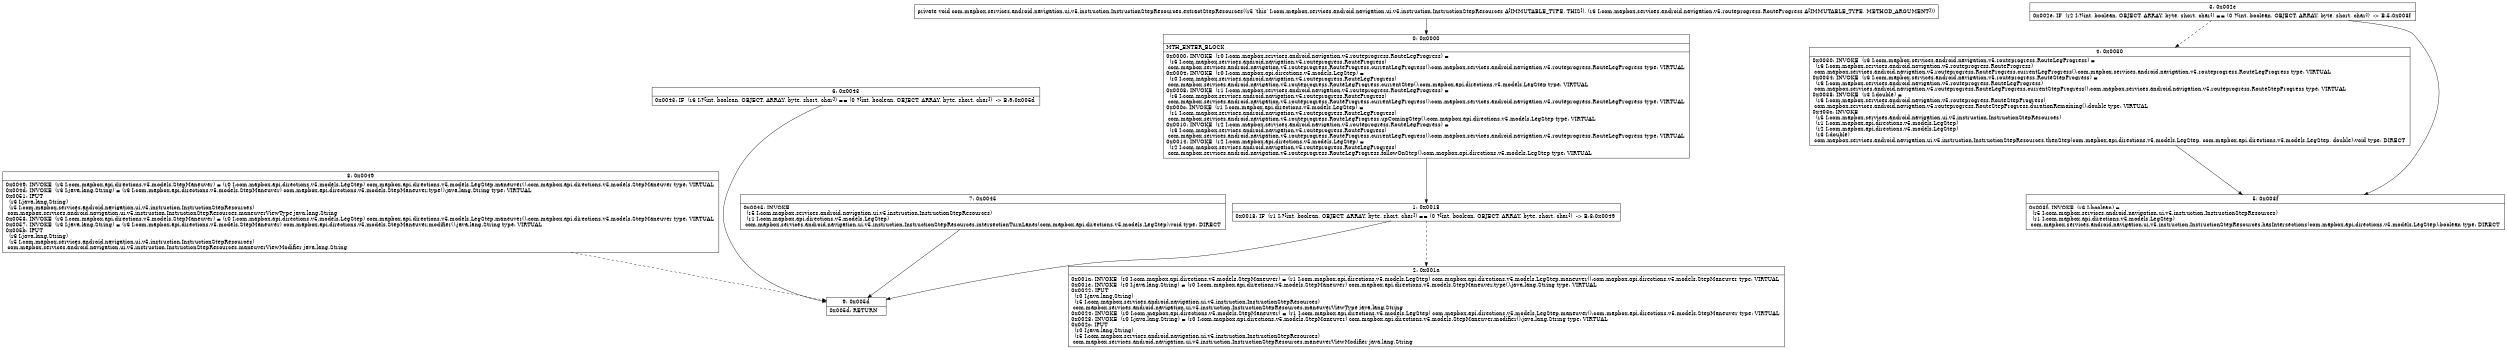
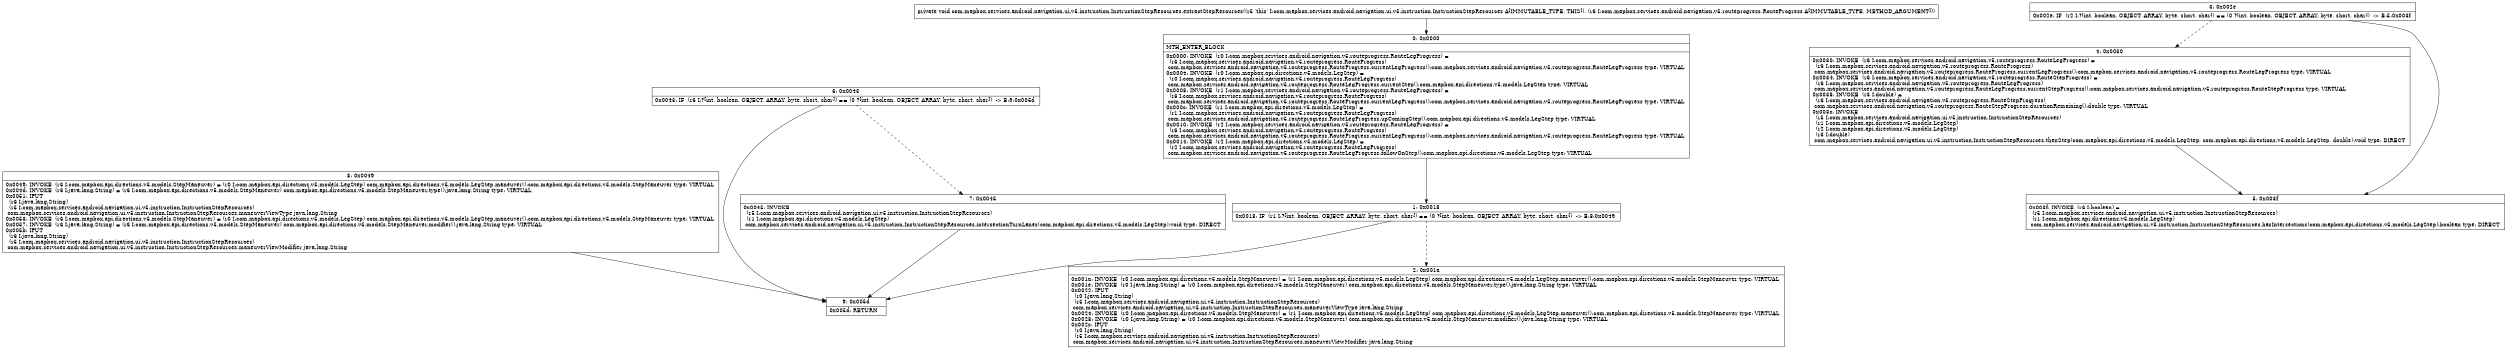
  digraph {
    node [shape=record]
    n1 [label="{0\:\ 0x0000|MTH_ENTER_BLOCK\l|0x0000: INVOKE  (r0 I:com.mapbox.services.android.navigation.v5.routeprogress.RouteLegProgress) = \l  (r6 I:com.mapbox.services.android.navigation.v5.routeprogress.RouteProgress)\l com.mapbox.services.android.navigation.v5.routeprogress.RouteProgress.currentLegProgress():com.mapbox.services.android.navigation.v5.routeprogress.RouteLegProgress type: VIRTUAL \l0x0004: INVOKE  (r0 I:com.mapbox.api.directions.v5.models.LegStep) = \l  (r0 I:com.mapbox.services.android.navigation.v5.routeprogress.RouteLegProgress)\l com.mapbox.services.android.navigation.v5.routeprogress.RouteLegProgress.currentStep():com.mapbox.api.directions.v5.models.LegStep type: VIRTUAL \l0x0008: INVOKE  (r1 I:com.mapbox.services.android.navigation.v5.routeprogress.RouteLegProgress) = \l  (r6 I:com.mapbox.services.android.navigation.v5.routeprogress.RouteProgress)\l com.mapbox.services.android.navigation.v5.routeprogress.RouteProgress.currentLegProgress():com.mapbox.services.android.navigation.v5.routeprogress.RouteLegProgress type: VIRTUAL \l0x000c: INVOKE  (r1 I:com.mapbox.api.directions.v5.models.LegStep) = \l  (r1 I:com.mapbox.services.android.navigation.v5.routeprogress.RouteLegProgress)\l com.mapbox.services.android.navigation.v5.routeprogress.RouteLegProgress.upComingStep():com.mapbox.api.directions.v5.models.LegStep type: VIRTUAL \l0x0010: INVOKE  (r2 I:com.mapbox.services.android.navigation.v5.routeprogress.RouteLegProgress) = \l  (r6 I:com.mapbox.services.android.navigation.v5.routeprogress.RouteProgress)\l com.mapbox.services.android.navigation.v5.routeprogress.RouteProgress.currentLegProgress():com.mapbox.services.android.navigation.v5.routeprogress.RouteLegProgress type: VIRTUAL \l0x0014: INVOKE  (r2 I:com.mapbox.api.directions.v5.models.LegStep) = \l  (r2 I:com.mapbox.services.android.navigation.v5.routeprogress.RouteLegProgress)\l com.mapbox.services.android.navigation.v5.routeprogress.RouteLegProgress.followOnStep():com.mapbox.api.directions.v5.models.LegStep type: VIRTUAL \l}"]
    n2 [label="{1\:\ 0x0018|0x0018: IF  (r1 I:?[int, boolean, OBJECT, ARRAY, byte, short, char]) == (0 ?[int, boolean, OBJECT, ARRAY, byte, short, char])  \-\> B:8:0x0049 \l}"]
    n3 [label="{2\:\ 0x001a|0x001a: INVOKE  (r0 I:com.mapbox.api.directions.v5.models.StepManeuver) = (r1 I:com.mapbox.api.directions.v5.models.LegStep) com.mapbox.api.directions.v5.models.LegStep.maneuver():com.mapbox.api.directions.v5.models.StepManeuver type: VIRTUAL \l0x001e: INVOKE  (r0 I:java.lang.String) = (r0 I:com.mapbox.api.directions.v5.models.StepManeuver) com.mapbox.api.directions.v5.models.StepManeuver.type():java.lang.String type: VIRTUAL \l0x0022: IPUT  \l  (r0 I:java.lang.String)\l  (r5 I:com.mapbox.services.android.navigation.ui.v5.instruction.InstructionStepResources)\l com.mapbox.services.android.navigation.ui.v5.instruction.InstructionStepResources.maneuverViewType java.lang.String \l0x0024: INVOKE  (r0 I:com.mapbox.api.directions.v5.models.StepManeuver) = (r1 I:com.mapbox.api.directions.v5.models.LegStep) com.mapbox.api.directions.v5.models.LegStep.maneuver():com.mapbox.api.directions.v5.models.StepManeuver type: VIRTUAL \l0x0028: INVOKE  (r0 I:java.lang.String) = (r0 I:com.mapbox.api.directions.v5.models.StepManeuver) com.mapbox.api.directions.v5.models.StepManeuver.modifier():java.lang.String type: VIRTUAL \l0x002c: IPUT  \l  (r0 I:java.lang.String)\l  (r5 I:com.mapbox.services.android.navigation.ui.v5.instruction.InstructionStepResources)\l com.mapbox.services.android.navigation.ui.v5.instruction.InstructionStepResources.maneuverViewModifier java.lang.String \l}"]
    n4 [label="{9\:\ 0x005d|0x005d: RETURN   \l}"]
    n5 [label="{8\:\ 0x0049|0x0049: INVOKE  (r6 I:com.mapbox.api.directions.v5.models.StepManeuver) = (r0 I:com.mapbox.api.directions.v5.models.LegStep) com.mapbox.api.directions.v5.models.LegStep.maneuver():com.mapbox.api.directions.v5.models.StepManeuver type: VIRTUAL \l0x004d: INVOKE  (r6 I:java.lang.String) = (r6 I:com.mapbox.api.directions.v5.models.StepManeuver) com.mapbox.api.directions.v5.models.StepManeuver.type():java.lang.String type: VIRTUAL \l0x0051: IPUT  \l  (r6 I:java.lang.String)\l  (r5 I:com.mapbox.services.android.navigation.ui.v5.instruction.InstructionStepResources)\l com.mapbox.services.android.navigation.ui.v5.instruction.InstructionStepResources.maneuverViewType java.lang.String \l0x0053: INVOKE  (r6 I:com.mapbox.api.directions.v5.models.StepManeuver) = (r0 I:com.mapbox.api.directions.v5.models.LegStep) com.mapbox.api.directions.v5.models.LegStep.maneuver():com.mapbox.api.directions.v5.models.StepManeuver type: VIRTUAL \l0x0057: INVOKE  (r6 I:java.lang.String) = (r6 I:com.mapbox.api.directions.v5.models.StepManeuver) com.mapbox.api.directions.v5.models.StepManeuver.modifier():java.lang.String type: VIRTUAL \l0x005b: IPUT  \l  (r6 I:java.lang.String)\l  (r5 I:com.mapbox.services.android.navigation.ui.v5.instruction.InstructionStepResources)\l com.mapbox.services.android.navigation.ui.v5.instruction.InstructionStepResources.maneuverViewModifier java.lang.String \l}"]
    n6 [label="{3\:\ 0x002e|0x002e: IF  (r2 I:?[int, boolean, OBJECT, ARRAY, byte, short, char]) == (0 ?[int, boolean, OBJECT, ARRAY, byte, short, char])  \-\> B:5:0x003f \l}"]
-   n7 [label="{4\:\ 0x0030|0x0030: INVOKE  (r6 I:com.mapbox.services.android.navigation.v5.routeprogress.RouteLegProgress) = \l  (r6 I:com.mapbox.services.android.navigation.v5.routeprogress.RouteProgress)\l com.mapbox.services.android.navigation.v5.routeprogress.RouteProgress.currentLegProgress():com.mapbox.services.android.navigation.v5.routeprogress.RouteLegProgress type: VIRTUAL \l0x0034: INVOKE  (r6 I:com.mapbox.services.android.navigation.v5.routeprogress.RouteStepProgress) = \l  (r6 I:com.mapbox.services.android.navigation.v5.routeprogress.RouteLegProgress)\l com.mapbox.services.android.navigation.v5.routeprogress.RouteLegProgress.currentStepProgress():com.mapbox.services.android.navigation.v5.routeprogress.RouteStepProgress type: VIRTUAL \l0x0038: INVOKE  (r3 I:double) = \l  (r6 I:com.mapbox.services.android.navigation.v5.routeprogress.RouteStepProgress)\l com.mapbox.services.android.navigation.v5.routeprogress.RouteStepProgress.durationRemaining():double type: VIRTUAL \l0x403c: INVOKE  \l  (r5 I:com.mapbox.services.android.navigation.ui.v5.instruction.InstructionStepResources)\l  (r1 I:com.mapbox.api.directions.v5.models.LegStep)\l  (r2 I:com.mapbox.api.directions.v5.models.LegStep)\l  (r3 I:double)\l com.mapbox.services.android.navigation.ui.v5.instruction.InstructionStepResources.thenStep(com.mapbox.api.directions.v5.models.LegStep, com.mapbox.api.directions.v5.models.LegStep, double):void type: DIRECT \l}"]
+   n7 [label="{4\:\ 0x0030|0x0030: INVOKE  (r6 I:com.mapbox.services.android.navigation.v5.routeprogress.RouteLegProgress) = \l  (r6 I:com.mapbox.services.android.navigation.v5.routeprogress.RouteProgress)\l com.mapbox.services.android.navigation.v5.routeprogress.RouteProgress.currentLegProgress():com.mapbox.services.android.navigation.v5.routeprogress.RouteLegProgress type: VIRTUAL \l0x0034: INVOKE  (r6 I:com.mapbox.services.android.navigation.v5.routeprogress.RouteStepProgress) = \l  (r6 I:com.mapbox.services.android.navigation.v5.routeprogress.RouteLegProgress)\l com.mapbox.services.android.navigation.v5.routeprogress.RouteLegProgress.currentStepProgress():com.mapbox.services.android.navigation.v5.routeprogress.RouteStepProgress type: VIRTUAL \l0x0038: INVOKE  (r3 I:double) = \l  (r6 I:com.mapbox.services.android.navigation.v5.routeprogress.RouteStepProgress)\l com.mapbox.services.android.navigation.v5.routeprogress.RouteStepProgress.durationRemaining():double type: VIRTUAL \l0x003c: INVOKE  \l  (r5 I:com.mapbox.services.android.navigation.ui.v5.instruction.InstructionStepResources)\l  (r1 I:com.mapbox.api.directions.v5.models.LegStep)\l  (r2 I:com.mapbox.api.directions.v5.models.LegStep)\l  (r3 I:double)\l com.mapbox.services.android.navigation.ui.v5.instruction.InstructionStepResources.thenStep(com.mapbox.api.directions.v5.models.LegStep, com.mapbox.api.directions.v5.models.LegStep, double):void type: DIRECT \l}"]
    n8 [label="{5\:\ 0x003f|0x003f: INVOKE  (r6 I:boolean) = \l  (r5 I:com.mapbox.services.android.navigation.ui.v5.instruction.InstructionStepResources)\l  (r1 I:com.mapbox.api.directions.v5.models.LegStep)\l com.mapbox.services.android.navigation.ui.v5.instruction.InstructionStepResources.hasIntersections(com.mapbox.api.directions.v5.models.LegStep):boolean type: DIRECT \l}"]
    n9 [label="{6\:\ 0x0043|0x0043: IF  (r6 I:?[int, boolean, OBJECT, ARRAY, byte, short, char]) == (0 ?[int, boolean, OBJECT, ARRAY, byte, short, char])  \-\> B:9:0x005d \l}"]
    n10 [label="{7\:\ 0x0045|0x0045: INVOKE  \l  (r5 I:com.mapbox.services.android.navigation.ui.v5.instruction.InstructionStepResources)\l  (r1 I:com.mapbox.api.directions.v5.models.LegStep)\l com.mapbox.services.android.navigation.ui.v5.instruction.InstructionStepResources.intersectionTurnLanes(com.mapbox.api.directions.v5.models.LegStep):void type: DIRECT \l}"]
    n11 [label="{private void com.mapbox.services.android.navigation.ui.v5.instruction.InstructionStepResources.extractStepResources((r5 'this' I:com.mapbox.services.android.navigation.ui.v5.instruction.InstructionStepResources A[IMMUTABLE_TYPE, THIS]), (r6 I:com.mapbox.services.android.navigation.v5.routeprogress.RouteProgress A[IMMUTABLE_TYPE, METHOD_ARGUMENT])) }"]
    n1 -> n2
    n2 -> n3 [style=dashed]
    n2 -> n4
-   n5 -> n4 [style=dashed]
+   n5 -> n4
    n6 -> n7 [style=dashed]
    n6 -> n8
    n7 -> n8
    n9 -> n4
+   n9 -> n10 [style=dashed]
    n10 -> n4
    n11 -> n1
  }
